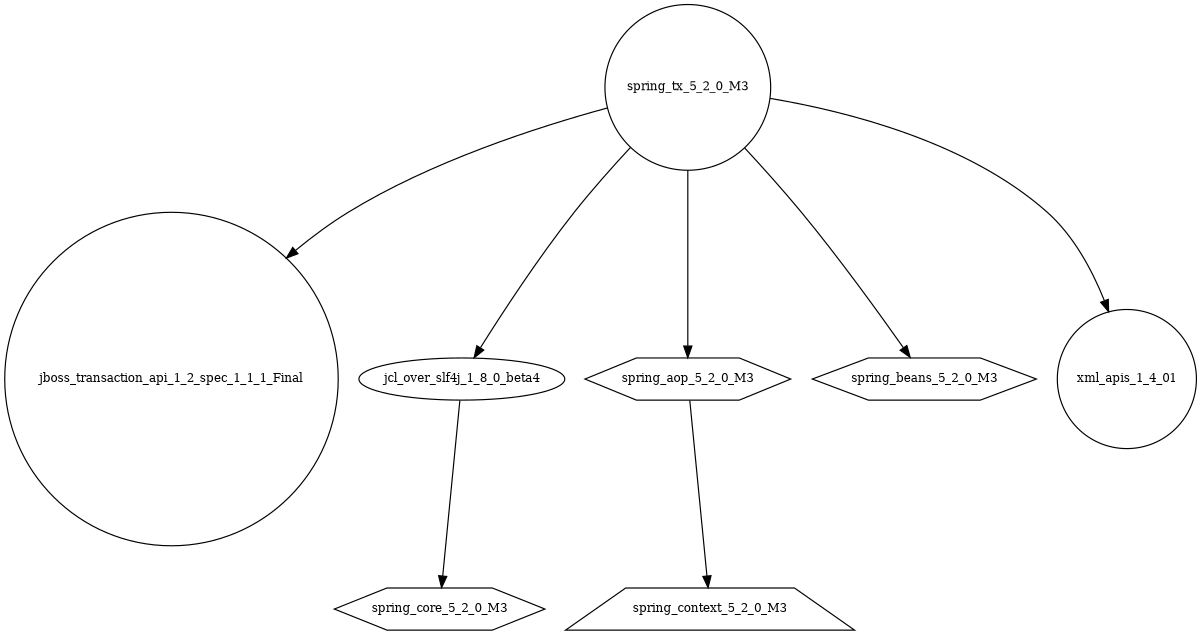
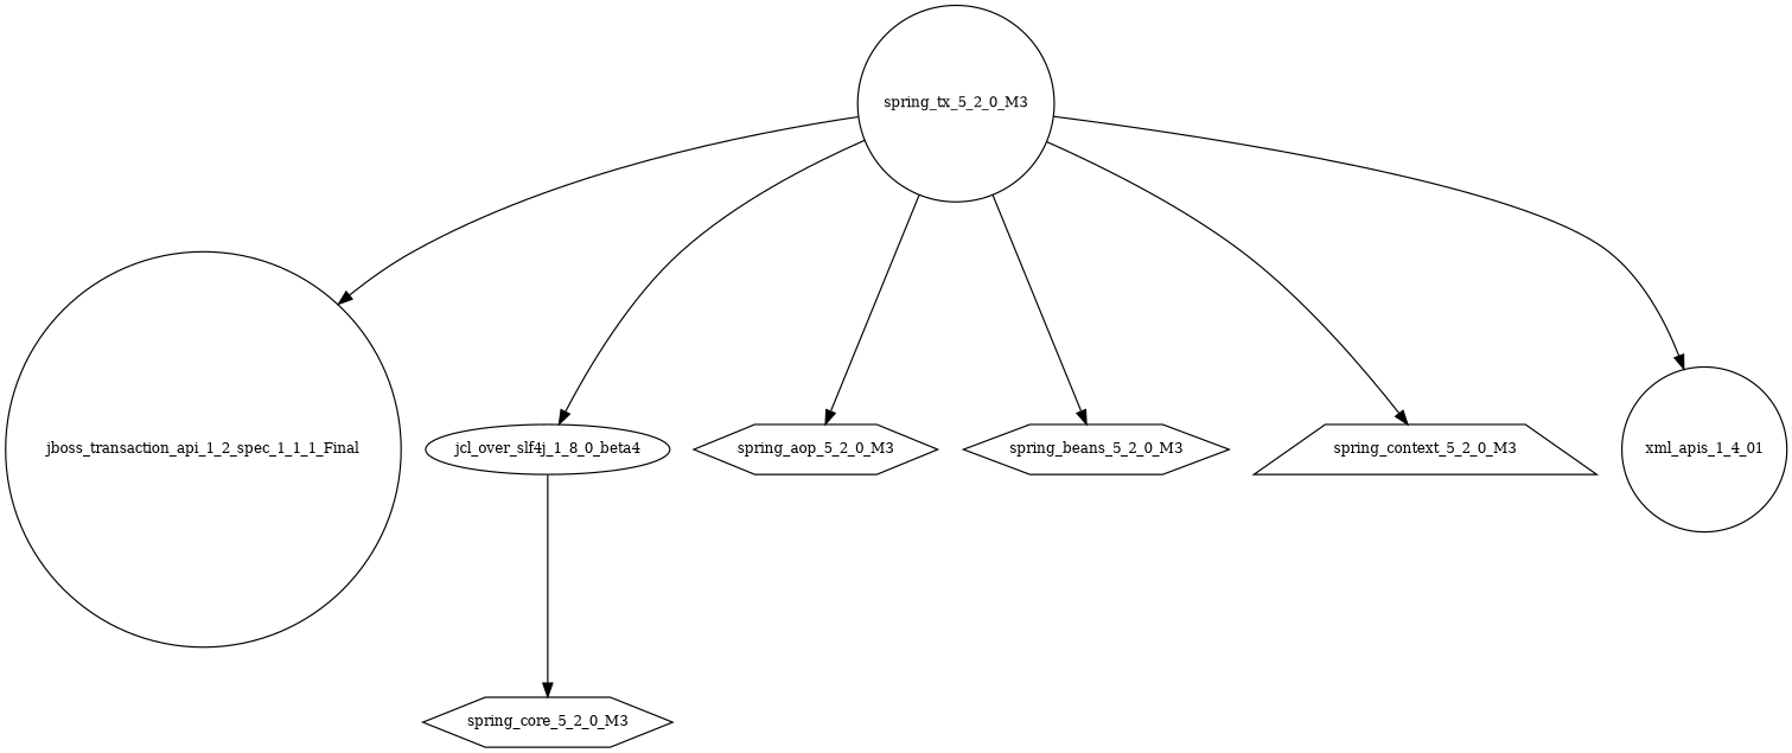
  digraph {
    node [fontsize=10.0 shape=circle]
    spring_tx_5_2_0_M3
    jboss_transaction_api_1_2_spec_1_1_1_Final
    jcl_over_slf4j_1_8_0_beta4 [shape=ellipse]
    spring_aop_5_2_0_M3 [shape=hexagon]
    spring_beans_5_2_0_M3 [shape=hexagon]
    spring_context_5_2_0_M3 [shape=trapezium]
    xml_apis_1_4_01
    spring_core_5_2_0_M3 [shape=hexagon]
    spring_tx_5_2_0_M3 -> jboss_transaction_api_1_2_spec_1_1_1_Final
    spring_tx_5_2_0_M3 -> jcl_over_slf4j_1_8_0_beta4
    spring_tx_5_2_0_M3 -> spring_aop_5_2_0_M3
    spring_tx_5_2_0_M3 -> spring_beans_5_2_0_M3
-   spring_aop_5_2_0_M3 -> spring_context_5_2_0_M3
+   spring_tx_5_2_0_M3 -> spring_context_5_2_0_M3
    spring_tx_5_2_0_M3 -> xml_apis_1_4_01
    jcl_over_slf4j_1_8_0_beta4 -> spring_core_5_2_0_M3
  }
